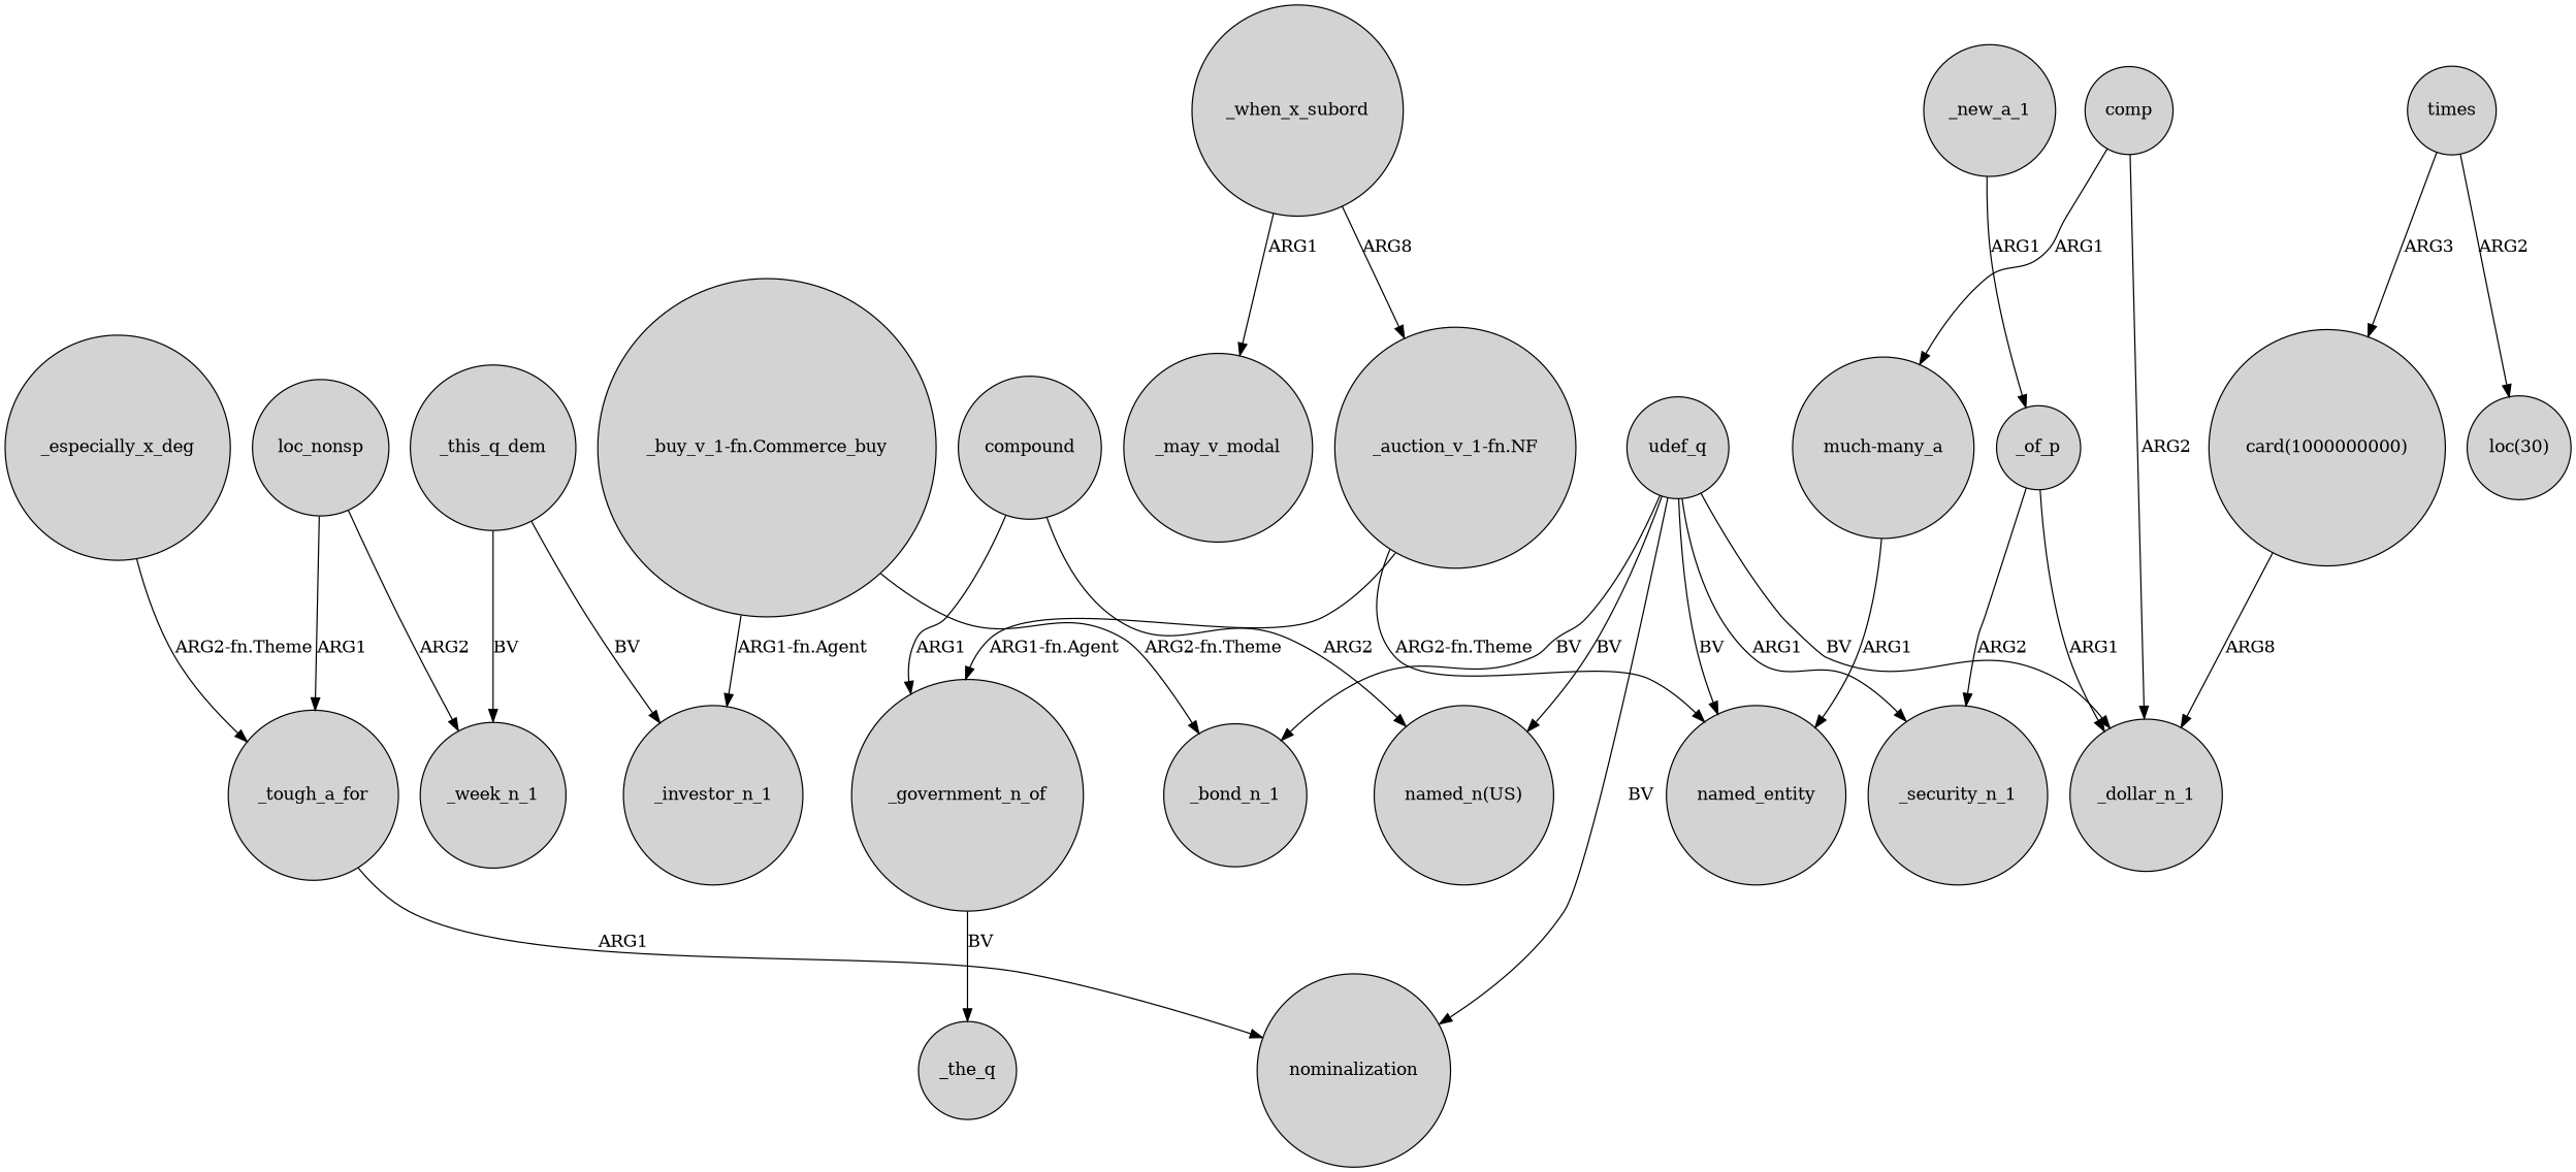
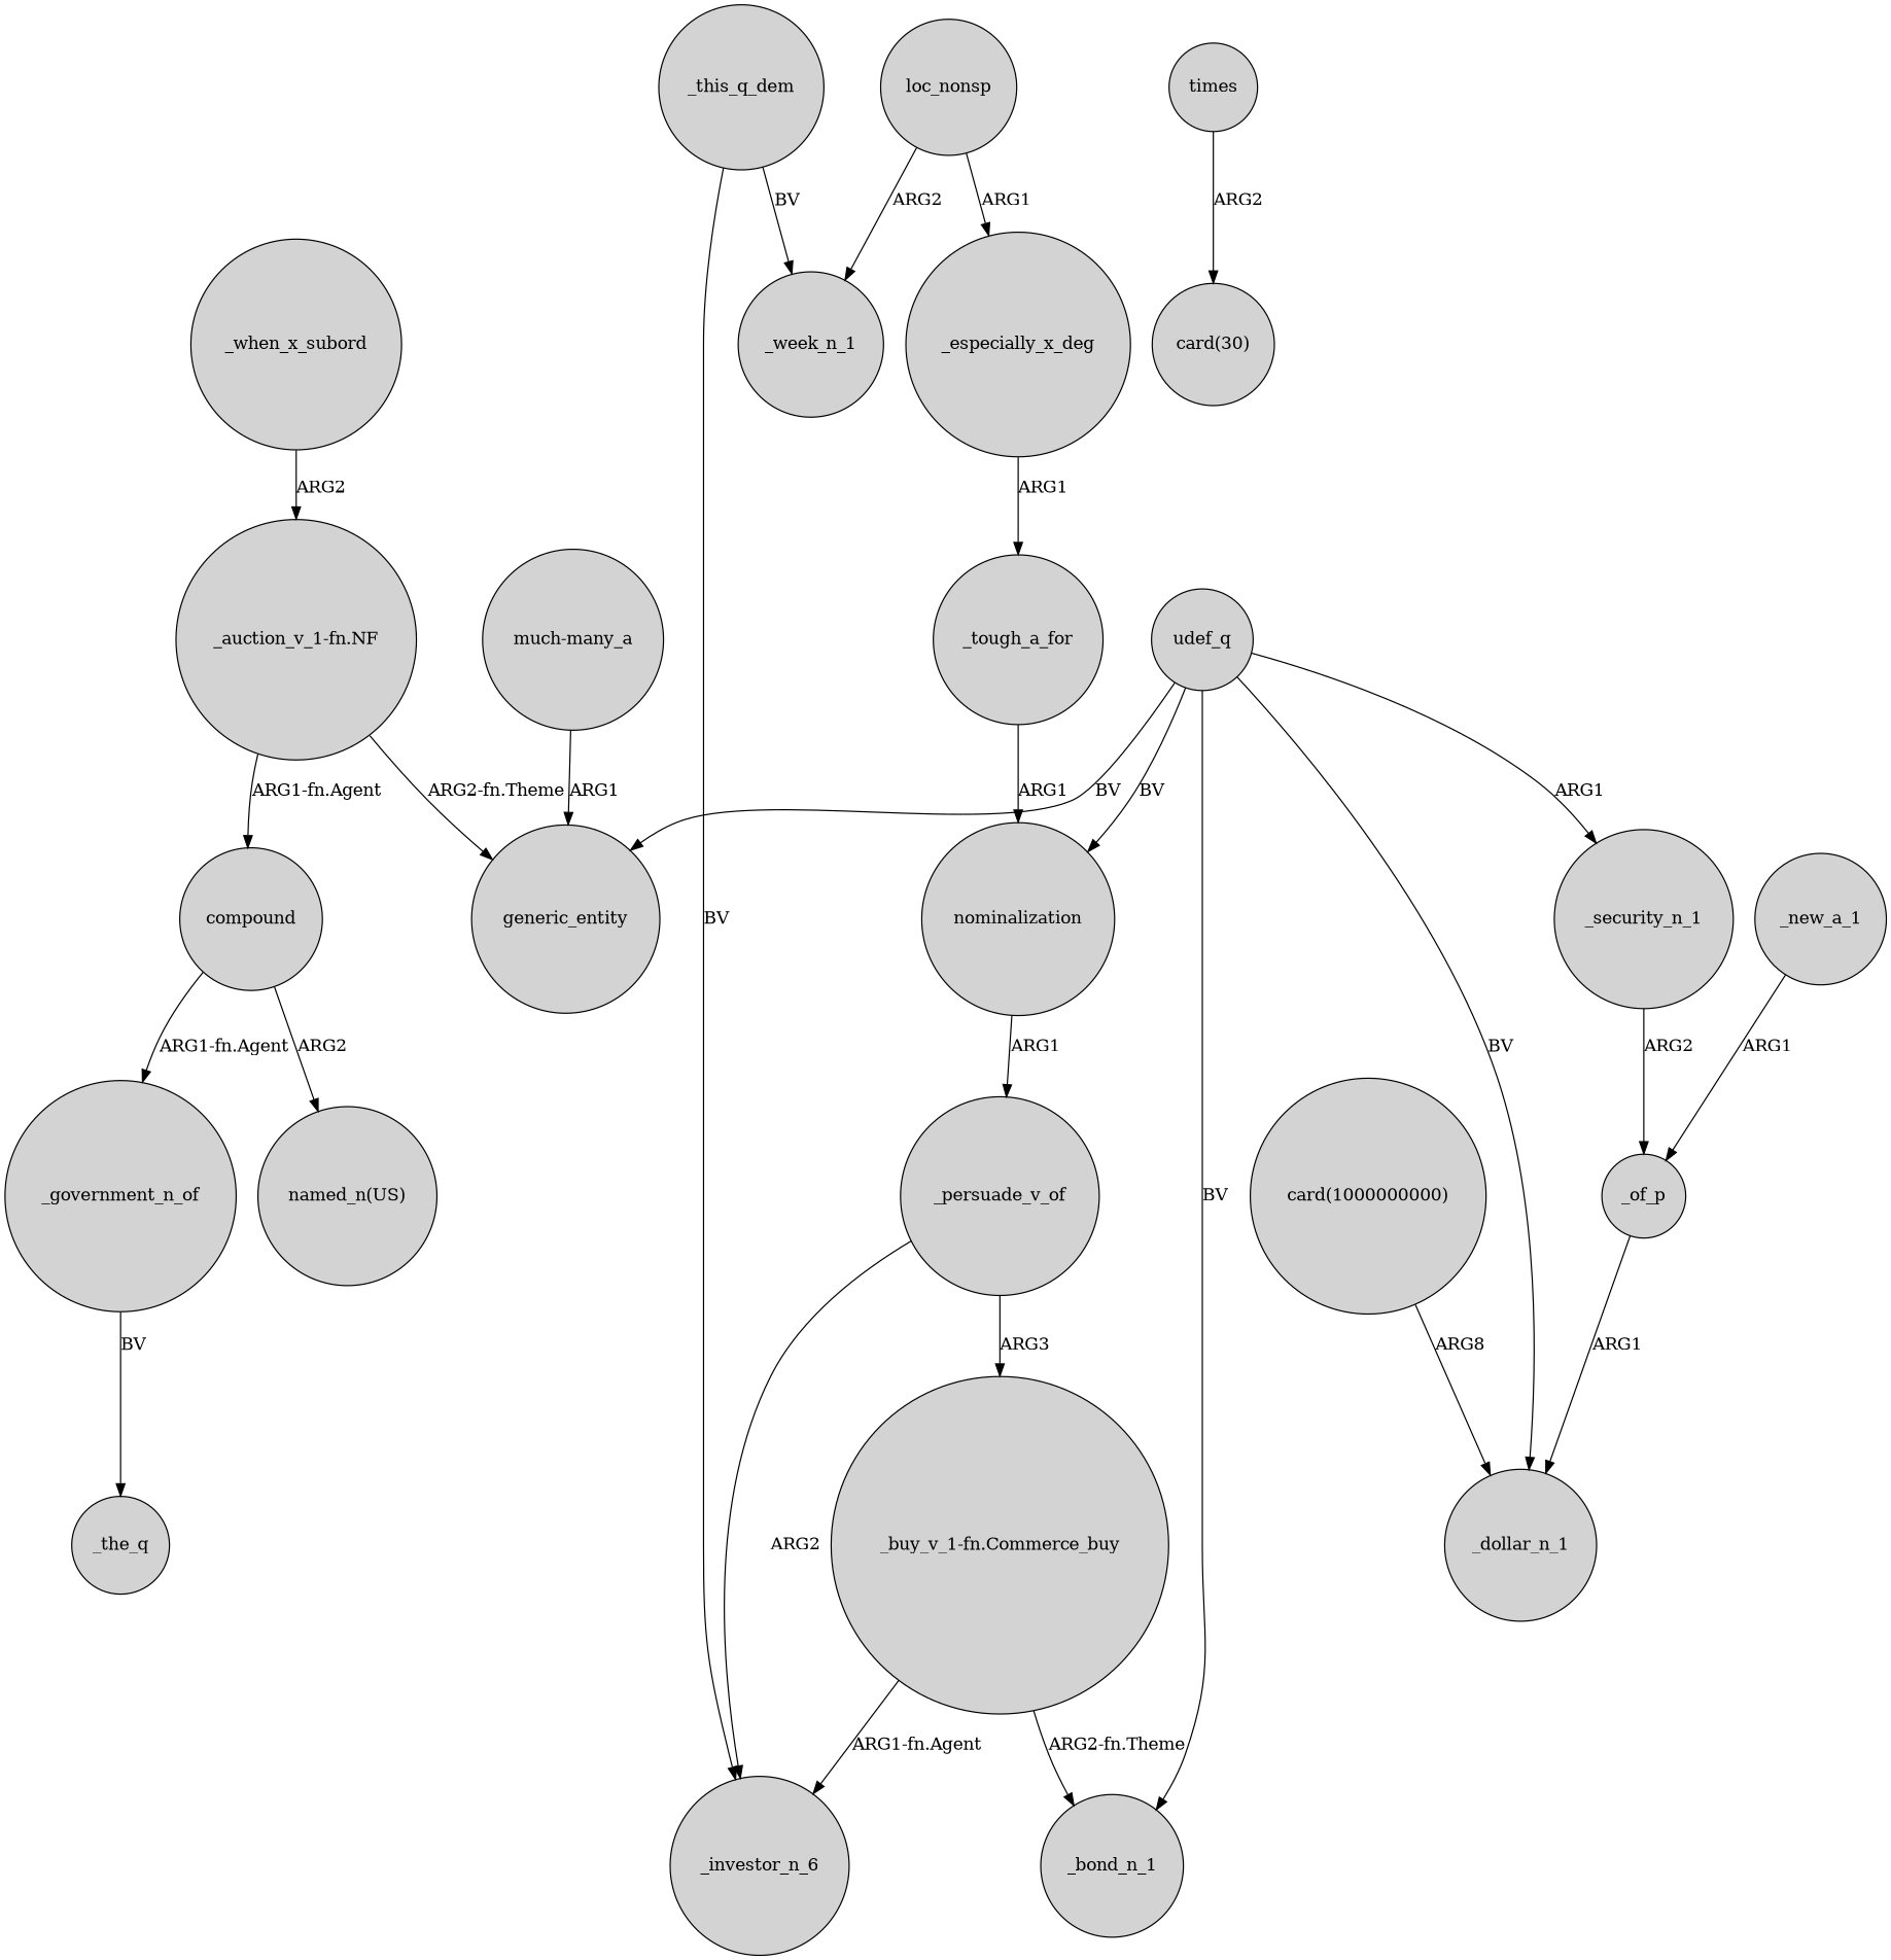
  digraph {
    node [shape=circle style=filled]
    _when_x_subord
-   _may_v_modal
    "_auction_v_1-fn.NF"
-   generic_entity [label=named_entity]
+   generic_entity
    _government_n_of
    _tough_a_for
    nominalization
    udef_q
    "named_n(US)"
    _security_n_1
    _dollar_n_1
    _bond_n_1
+   _persuade_v_of
    compound
    _the_q
    "much-many_a"
    _new_a_1
    _of_p
-   _investor_n_1
+   _investor_n_1 [label=_investor_n_6]
    "_buy_v_1-fn.Commerce_buy"
    times
    "card(1000000000)"
-   "card(30)" [label="loc(30)"]
+   "card(30)"
    _this_q_dem
    _week_n_1
    loc_nonsp
-   comp
    _especially_x_deg
-   _when_x_subord -> _may_v_modal [label=ARG1]
-   _when_x_subord -> "_auction_v_1-fn.NF" [label=ARG8]
+   _when_x_subord -> "_auction_v_1-fn.NF" [label=ARG2]
    "_auction_v_1-fn.NF" -> generic_entity [label="ARG2-fn.Theme"]
-   "_auction_v_1-fn.NF" -> _government_n_of [label="ARG1-fn.Agent"]
+   "_auction_v_1-fn.NF" -> compound [label="ARG1-fn.Agent"]
    _government_n_of -> _the_q [label=BV]
    _tough_a_for -> nominalization [label=ARG1]
+   nominalization -> _persuade_v_of [label=ARG1]
    udef_q -> generic_entity [label=BV]
    udef_q -> nominalization [label=BV]
-   udef_q -> "named_n(US)" [label=BV]
    udef_q -> _security_n_1 [label=ARG1]
    udef_q -> _dollar_n_1 [label=BV]
    udef_q -> _bond_n_1 [label=BV]
-   compound -> _government_n_of [label=ARG1]
+   _persuade_v_of -> _investor_n_1 [label=ARG2]
+   _persuade_v_of -> "_buy_v_1-fn.Commerce_buy" [label=ARG3]
+   compound -> _government_n_of [label="ARG1-fn.Agent"]
    compound -> "named_n(US)" [label=ARG2]
    "much-many_a" -> generic_entity [label=ARG1]
    _new_a_1 -> _of_p [label=ARG1]
-   _of_p -> _security_n_1 [label=ARG2]
+   _security_n_1 -> _of_p [label=ARG2]
    _of_p -> _dollar_n_1 [label=ARG1]
    "_buy_v_1-fn.Commerce_buy" -> _bond_n_1 [label="ARG2-fn.Theme"]
    "_buy_v_1-fn.Commerce_buy" -> _investor_n_1 [label="ARG1-fn.Agent"]
-   times -> "card(1000000000)" [label=ARG3]
    times -> "card(30)" [label=ARG2]
    "card(1000000000)" -> _dollar_n_1 [label=ARG8]
    _this_q_dem -> _investor_n_1 [label=BV]
    _this_q_dem -> _week_n_1 [label=BV]
-   loc_nonsp -> _tough_a_for [label=ARG1]
+   loc_nonsp -> _especially_x_deg [label=ARG1]
    loc_nonsp -> _week_n_1 [label=ARG2]
-   comp -> _dollar_n_1 [label=ARG2]
-   comp -> "much-many_a" [label=ARG1]
-   _especially_x_deg -> _tough_a_for [label="ARG2-fn.Theme"]
+   _especially_x_deg -> _tough_a_for [label=ARG1]
  }
